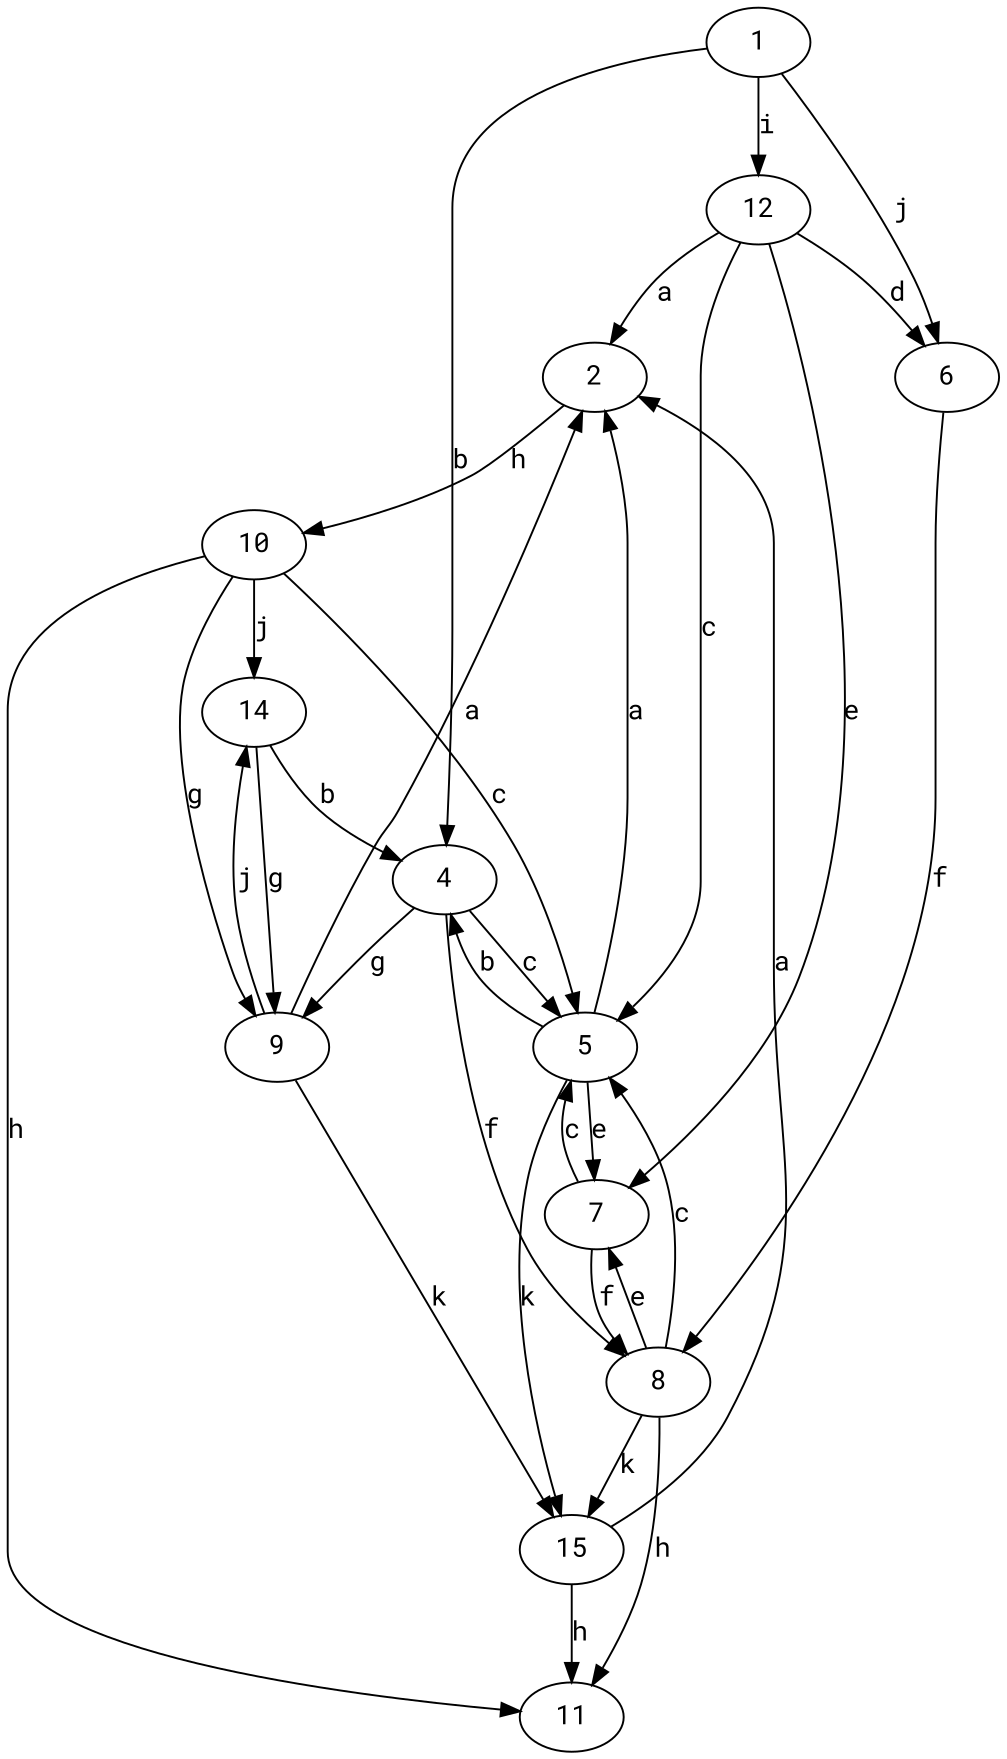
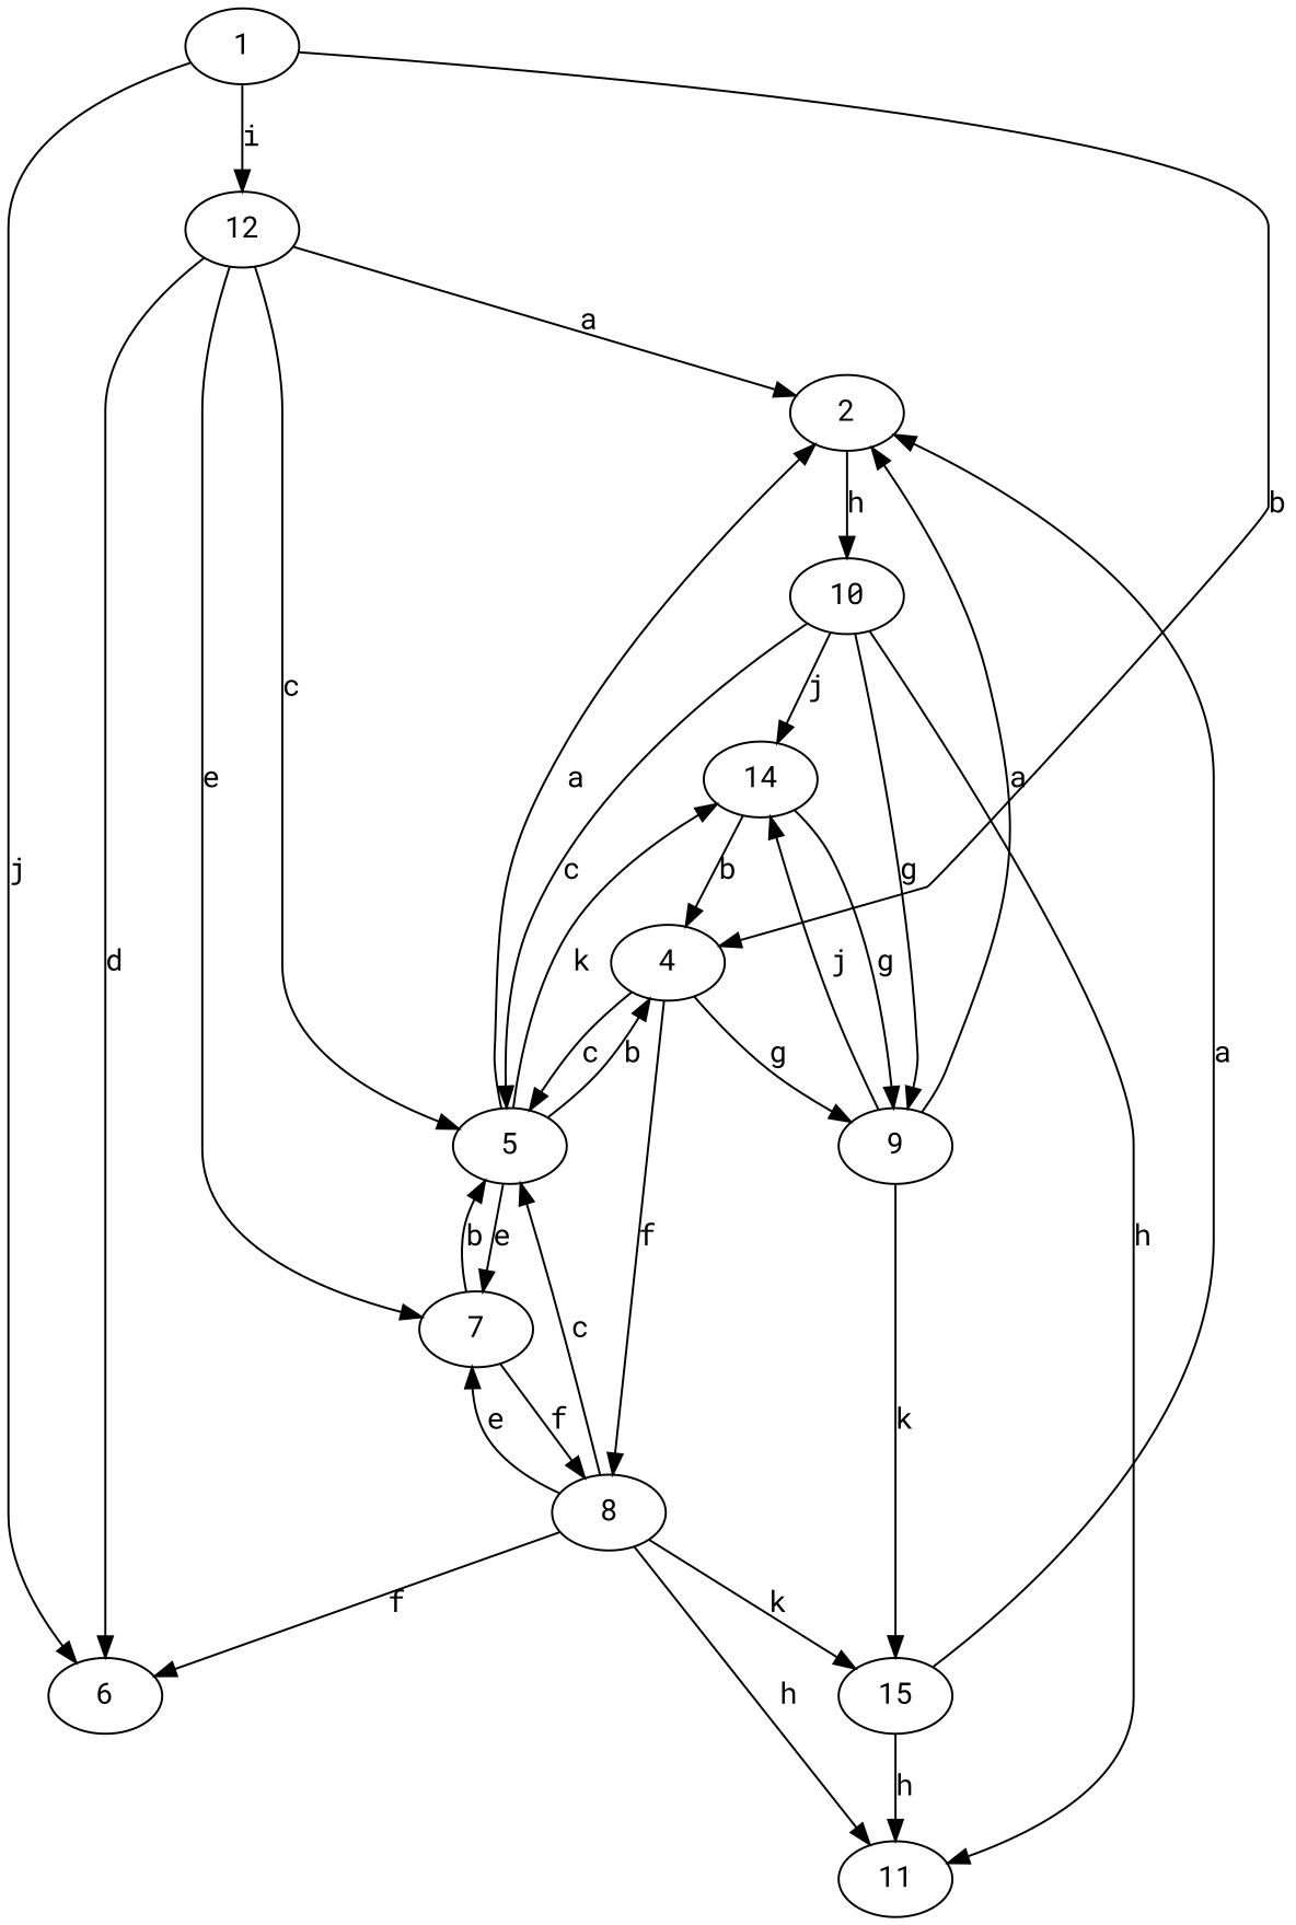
  strict digraph {
    fontname="Roboto Mono"
    node [fontname="Roboto Mono"]
    edge [fontname="Roboto Mono"]
    2
    10
    14
    5
    9
    11
    4
    8
    7
    15
    6
    1
    12
    2 -> 10 [label=h]
    10 -> 14 [label=j]
    10 -> 5 [label=c]
    10 -> 9 [label=g]
    10 -> 11 [label=h]
    14 -> 9 [label=g]
    14 -> 4 [label=b]
    5 -> 2 [label=a]
    5 -> 4 [label=b]
    5 -> 7 [label=e]
-   5 -> 15 [label=k]
+   5 -> 14 [label=k]
    9 -> 2 [label=a]
    9 -> 14 [label=j]
    9 -> 15 [label=k]
    4 -> 5 [label=c]
    4 -> 9 [label=g]
    4 -> 8 [label=f]
    8 -> 5 [label=c]
    8 -> 11 [label=h]
    8 -> 7 [label=e]
    8 -> 15 [label=k]
-   7 -> 5 [label=c]
+   7 -> 5 [label=b]
    7 -> 8 [label=f]
    15 -> 2 [label=a]
    15 -> 11 [label=h]
-   6 -> 8 [label=f]
+   8 -> 6 [label=f]
    1 -> 4 [label=b]
    1 -> 6 [label=j]
    1 -> 12 [label=i]
    12 -> 2 [label=a]
    12 -> 5 [label=c]
    12 -> 7 [label=e]
    12 -> 6 [label=d]
  }
